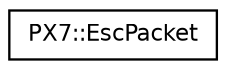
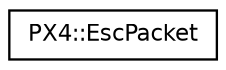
  digraph {
    rankdir=LR
-   n1 [color=black fillcolor=white fontname=Helvetica fontsize=10 height=0.2 label="PX7::EscPacket" shape=record style=filled width=0.4]
+   n1 [color=black fillcolor=white fontname=Helvetica fontsize=10 height=0.2 label="PX4::EscPacket" shape=record style=filled width=0.4]
  }
